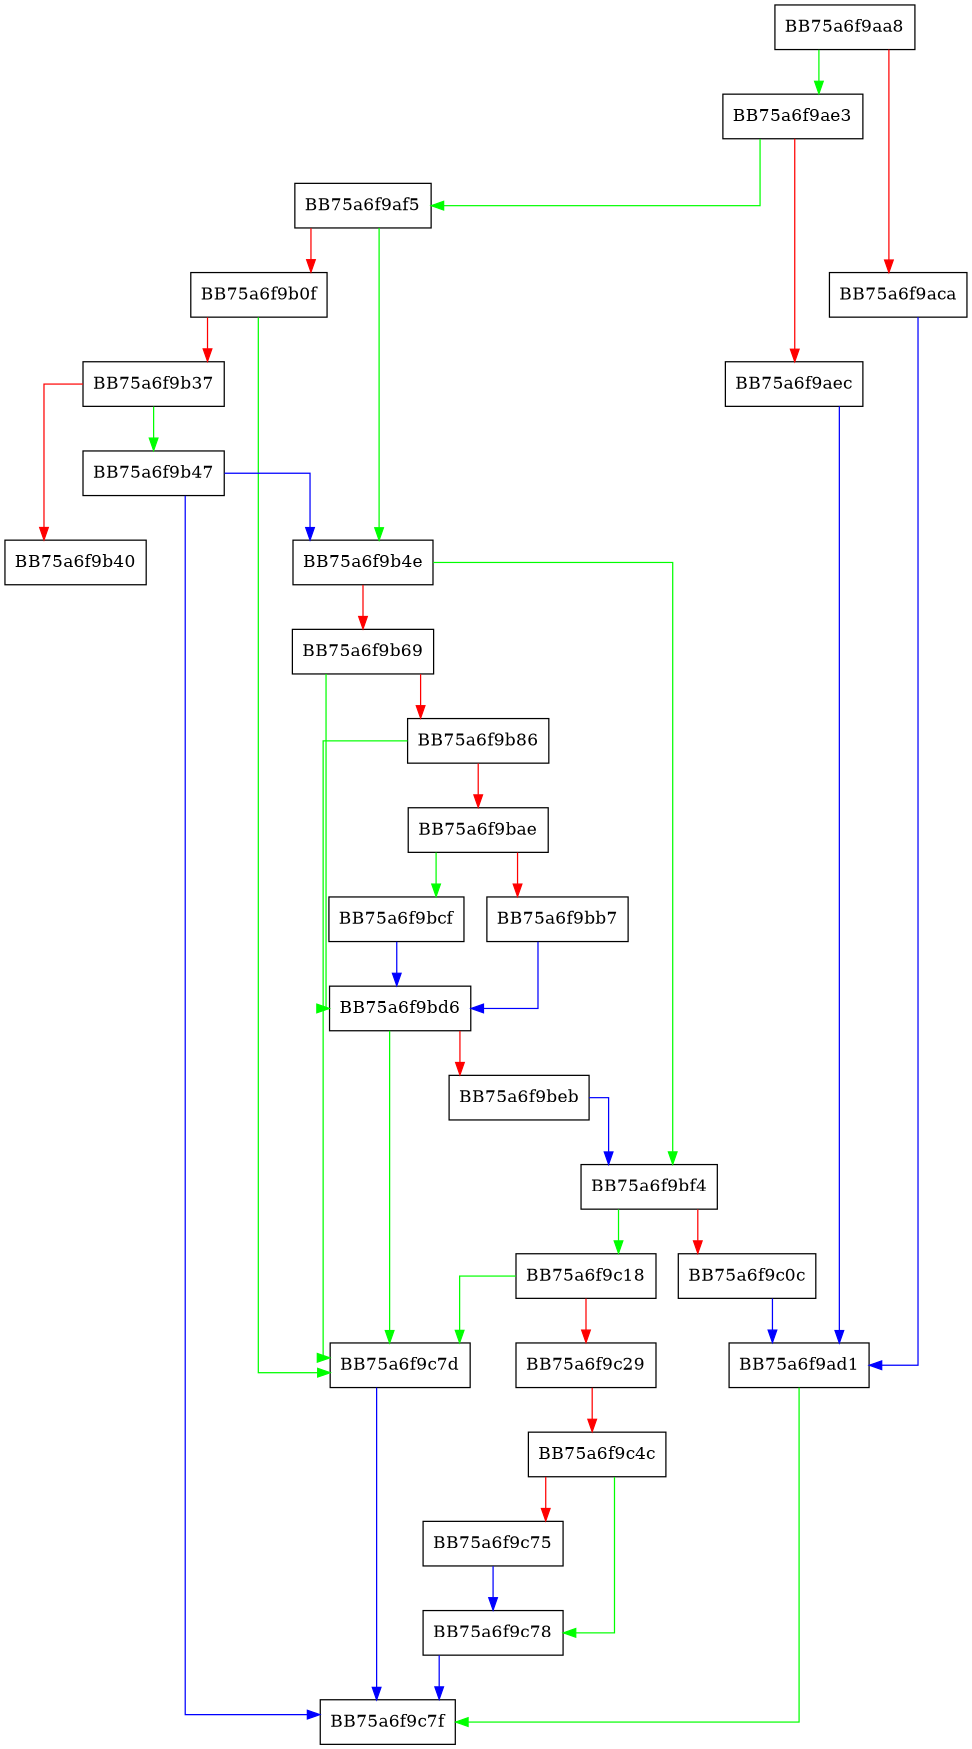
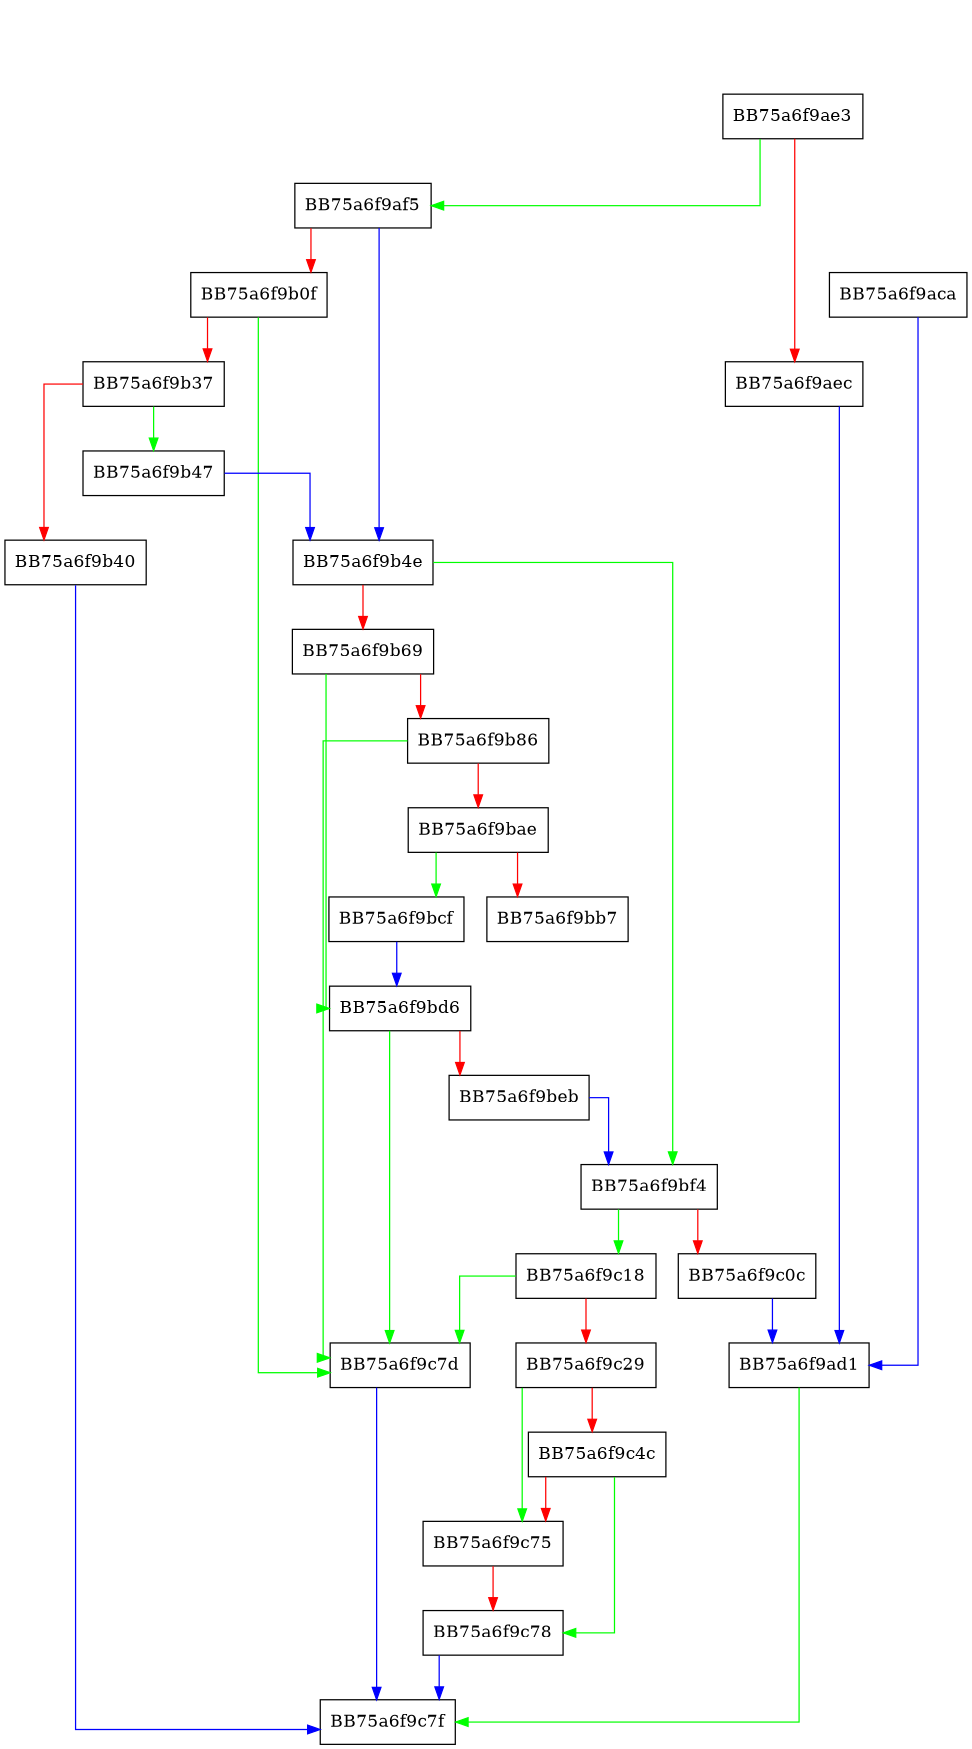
  digraph {
    fontname="DejaVu Serif"
    splines=ortho
    node [fontname="DejaVu Serif" shape=box]
    edge [color=green fontname="DejaVu Serif"]
-   BB75a6f9aa8
    BB75a6f9ae3
    BB75a6f9aca
    BB75a6f9af5
    BB75a6f9aec
    BB75a6f9ad1
    BB75a6f9b4e
    BB75a6f9b0f
    BB75a6f9c7f
    BB75a6f9bf4
    BB75a6f9b69
    BB75a6f9c7d
    BB75a6f9b37
    BB75a6f9c18
    BB75a6f9c0c
    BB75a6f9bd6
    BB75a6f9b86
    BB75a6f9b47
    BB75a6f9b40
    BB75a6f9c29
    BB75a6f9beb
    BB75a6f9bae
    BB75a6f9bcf
    BB75a6f9bb7
    BB75a6f9c75
    BB75a6f9c4c
    BB75a6f9c78
-   BB75a6f9aa8 -> BB75a6f9ae3
-   BB75a6f9aa8 -> BB75a6f9aca [color=red]
    BB75a6f9ae3 -> BB75a6f9af5
    BB75a6f9ae3 -> BB75a6f9aec [color=red]
    BB75a6f9aca -> BB75a6f9ad1 [color=blue]
-   BB75a6f9af5 -> BB75a6f9b4e
+   BB75a6f9af5 -> BB75a6f9b4e [color=blue]
    BB75a6f9af5 -> BB75a6f9b0f [color=red]
    BB75a6f9aec -> BB75a6f9ad1 [color=blue]
    BB75a6f9ad1 -> BB75a6f9c7f
    BB75a6f9b4e -> BB75a6f9bf4
    BB75a6f9b4e -> BB75a6f9b69 [color=red]
    BB75a6f9b0f -> BB75a6f9c7d
    BB75a6f9b0f -> BB75a6f9b37 [color=red]
    BB75a6f9bf4 -> BB75a6f9c18
    BB75a6f9bf4 -> BB75a6f9c0c [color=red]
    BB75a6f9b69 -> BB75a6f9bd6
    BB75a6f9b69 -> BB75a6f9b86 [color=red]
    BB75a6f9c7d -> BB75a6f9c7f [color=blue]
    BB75a6f9b37 -> BB75a6f9b47
    BB75a6f9b37 -> BB75a6f9b40 [color=red]
    BB75a6f9c18 -> BB75a6f9c7d
    BB75a6f9c18 -> BB75a6f9c29 [color=red]
    BB75a6f9c0c -> BB75a6f9ad1 [color=blue]
    BB75a6f9bd6 -> BB75a6f9c7d
    BB75a6f9bd6 -> BB75a6f9beb [color=red]
    BB75a6f9b86 -> BB75a6f9c7d
    BB75a6f9b86 -> BB75a6f9bae [color=red]
    BB75a6f9b47 -> BB75a6f9b4e [color=blue]
-   BB75a6f9b47 -> BB75a6f9c7f [color=blue]
+   BB75a6f9b40 -> BB75a6f9c7f [color=blue]
+   BB75a6f9c29 -> BB75a6f9c75
    BB75a6f9c29 -> BB75a6f9c4c [color=red]
    BB75a6f9beb -> BB75a6f9bf4 [color=blue]
    BB75a6f9bae -> BB75a6f9bcf
    BB75a6f9bae -> BB75a6f9bb7 [color=red]
    BB75a6f9bcf -> BB75a6f9bd6 [color=blue]
-   BB75a6f9bb7 -> BB75a6f9bd6 [color=blue]
-   BB75a6f9c75 -> BB75a6f9c78 [color=blue]
+   BB75a6f9c75 -> BB75a6f9c78 [color=red]
    BB75a6f9c4c -> BB75a6f9c75 [color=red]
    BB75a6f9c4c -> BB75a6f9c78
    BB75a6f9c78 -> BB75a6f9c7f [color=blue]
  }
